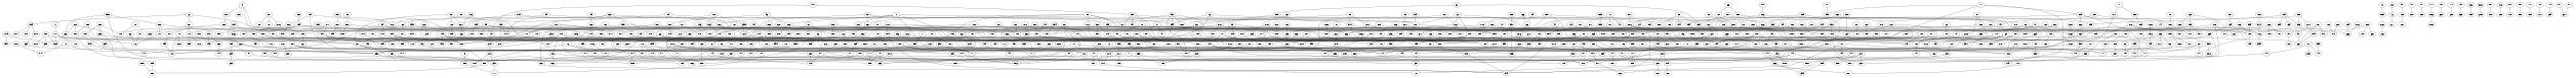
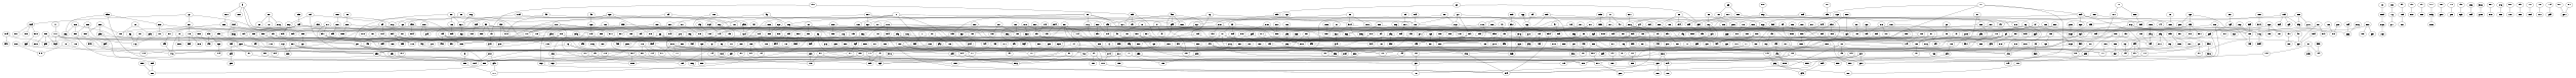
  graph {
    fontname="DejaVu Sans Mono"
    node [fontname="DejaVu Sans Mono"]
    edge [fontname="DejaVu Sans Mono"]
    1
    144
    360
    748
    663
    632
    751
    845
    850
    831
    2
    49
    732
    372
    737
    494
    474
    762
    886
    626
    574
    490
    3
    512
    777
    4
    136
    143
    186
    844
    413
    883
    333
    408
    455
    328
    451
    595
    493
    843
    379
-   683
+   683 [label=983]
    775
    708
    887
    750
    565
    783
    678
    573
    5
    250
    368
    461
    6
    876
    7
    418
    130
    741
    810
    9
    259
    872
    124
    473
    338
    809
    481
    441
    377
    579
    10
    17
    606
    459
    537
    425
    728
    524
    736
    687
    480
    820
    12
    546
    16
    710
    715
    191
    631
    787
    884
    879
    730
    638
    18
    863
    464
    361
    276
    208
    603
    405
    449
    610
    245
    656
    559
    867
    19
    412
    674
    550
    857
    498
    846
    20
    526
    654
    721
    597
    856
    21
    22
    746
    23
    261
    485
    760
    703
    807
    24
    814
    25
    138
    340
    749
    839
    564
    705
    739
    858
    804
    569
    640
    837
    26
    829
    676
    586
    27
    598
    159
    582
    363
    520
    801
    28
    602
    29
    446
    270
    314
    178
    355
    608
    735
    30
    434
    771
    32
    866
    456
    567
    607
    630
    776
    684
    754
    811
    33
    78
    316
    83
    583
    553
    627
    667
    35
    135
    590
    201
    734
    194
    865
    335
    621
    847
    778
    36
    381
    416
    40
    642
    688
    37
    205
    297
    644
    331
    753
    637
    38
    76
    677
    39
    466
    576
    668
    41
    785
    42
    823
    43
    100
    181
    745
    767
    463
    n231 [label=399]
    830
    853
    768
    44
    874
    45
    868
    46
    653
    699
    724
    712
    756
    47
    366
    94
    484
    407
    689
    816
    790
    48
    781
    236
    92
    254
    841
    633
    690
    50
    240
    204
    679
    253
    282
    292
    604
    618
    614
    51
    213
    587
    840
    52
    283
    650
    409
    295
    53
    364
    415
    864
    539
    54
    557
    55
    169
    871
    639
    812
    759
    56
    57
    233
    540
    501
    596
    58
    59
    793
    214
    475
    60
    311
    504
    61
    300
    367
    832
    62
    341
    824
    581
    779
    63
    151
    714
    209
    797
    64
    180
    509
    495
    799
    65
    88
    612
    348
    66
    521
    798
    373
    719
    861
    747
    813
    877
    680
    670
    67
    189
    227
    875
    817
    578
    742
    660
    880
    818
    69
    500
    855
    70
    401
    646
    71
    477
    352
    72
    513
    73
    795
    74
    108
    616
    634
    691
    827
    75
    545
    77
    79
    571
    522
    80
    224
    828
    81
    275
    248
    447
    82
    84
    489
    288
    682
    85
    764
    86
    87
    241
    693
    359
    800
    445
    601
    89
    90
    763
    91
    664
    93
    165
    95
    323
    398
    96
    281
    419
    349
    752
    97
    389
    878
    99
    210
    324
    101
    643
    278
    448
    102
    371
    103
    200
    497
    104
    881
    105
    671
    106
    706
    815
    851
    109
    111
    460
    202
    435
    112
    167
    424
    113
    129
    422
    114
    506
    825
    117
    718
    118
    290
    471
    662
    496
    848
    119
    428
    738
    120
    566
    207
    121
    698
    122
    318
    123
    766
    390
    126
    127
    575
    131
    132
    221
    599
    134
    137
    675
    365
    139
    140
    342
    482
    369
    142
    374
    438
    267
    426
    722
    145
    695
    147
    327
    860
    148
    156
    239
    350
    834
    149
    150
    175
    152
    528
    153
    155
    647
    157
    716
    870
    859
    158
    611
    160
    161
    503
    163
    308
    628
    384
    164
    622
    166
    168
    433
    454
    170
    443
    774
    171
    681
    173
    174
    176
    177
    266
    386
    796
    391
    821
    854
    179
    285
    515
    182
    183
    184
    185
    196
    709
    187
    188
    525
    782
    192
    726
    193
    819
    437
    197
    198
    560
    199
    499
    203
    265
    849
    694
    206
    486
    271
    211
    792
    561
    215
    806
    672
    216
    289
    217
    731
    218
    666
    665
    219
    594
    222
    591
    652
    223
    225
    228
    229
    852
    230
    304
    232
    234
    235
    468
    237
    238
    312
    580
    242
    243
    436
    246
    655
    247
    556
    251
    541
    740
    252
    404
    733
    256
    258
    723
    657
    260
    263
    264
    542
    702
    268
    269
    273
    274
    803
    417
    307
    277
    279
    284
    286
    293
    382
    294
    296
    802
    302
    303
    305
    439
    551
    720
    773
    306
    310
    313
    315
    317
    320
    321
    322
    605
    483
    629
    325
    356
    326
    673
    329
    330
    641
    332
    334
    534
    337
    440
    523
    343
    378
    458
    346
    393
    552
    784
    347
    351
    548
    353
    354
    507
    786
    357
    502
    826
    358
    362
    375
    427
    376
    585
    380
    692
    383
    387
    388
    772
    392
    835
    394
    400
    529
    469
    805
    402
    432
    403
    406
    410
    700
    411
    450
    414
    488
    420
    421
    423
    444
    429
    430
    600
    457
    635
    431
    442
    452
    570
    453
    462
    465
    873
    467
    470
    472
    780
    479
    609
    487
    505
    508
    510
    555
    577
    511
    516
    518
    519
    527
    624
    530
    533
    535
    836
    538
    547
    554
    584
    589
    592
    613
    617
    619
    623
    669
    685
    696
    707
    727
    729
    744
    755
    794
    1 -- 144
    144 -- 360
    144 -- 748
    144 -- 663
    144 -- 632
    663 -- 751
    663 -- 845
    663 -- 850
    632 -- 831
    751 -- 812
    831 -- 851
    2 -- 49
    2 -- 732
    2 -- 372
    732 -- 737
    372 -- 632
    372 -- 494
    372 -- 474
    372 -- 762
    494 -- 886
    494 -- 626
    494 -- 574
    474 -- 490
    574 -- 638
    3 -- 512
    512 -- 777
    4 -- 136
    4 -- 143
    4 -- 186
    4 -- 844
    4 -- 413
    4 -- 883
    136 -- 333
    136 -- 408
    186 -- 455
    186 -- 328
    186 -- 451
    413 -- 595
    413 -- 493
    333 -- 843
    333 -- 379
    408 -- 683
    455 -- 775
    455 -- 708
    328 -- 887
    328 -- 750
    451 -- 565
    595 -- 783
    595 -- 678
    493 -- 751
    493 -- 573
    379 -- 718
    708 -- 844
    565 -- 724
    678 -- 728
    5 -- 250
    250 -- 368
    368 -- 461
    6 -- 886
    6 -- 876
    7 -- 418
    7 -- 130
    130 -- 741
    741 -- 810
    9 -- 259
    9 -- 872
    9 -- 124
    9 -- 473
    124 -- 338
    473 -- 809
    473 -- 481
    338 -- 441
    338 -- 377
    481 -- 844
    481 -- 579
    441 -- 809
    377 -- 390
    579 -- 586
    579 -- 740
    10 -- 17
    10 -- 606
    10 -- 459
    17 -- 494
    17 -- 573
    17 -- 537
    17 -- 425
    17 -- 728
    459 -- 524
    537 -- 736
    425 -- 687
    425 -- 480
    425 -- 820
    736 -- 879
    687 -- 730
    12 -- 136
    12 -- 546
    16 -- 710
    16 -- 715
    16 -- 191
    191 -- 631
    631 -- 787
    631 -- 884
    18 -- 863
    18 -- 464
    18 -- 361
    18 -- 276
    18 -- 208
    464 -- 473
    464 -- 603
    361 -- 405
    276 -- 449
    208 -- 610
    208 -- 245
    603 -- 656
    405 -- 844
    405 -- 559
    449 -- 867
    245 -- 741
    559 -- 853
    19 -- 412
    19 -- 674
    19 -- 550
    19 -- 857
    412 -- 498
    550 -- 846
    20 -- 546
    20 -- 526
    20 -- 654
    526 -- 721
    526 -- 597
    654 -- 856
    21 -- 418
    22 -- 746
    23 -- 883
    23 -- 261
    261 -- 485
    261 -- 760
    485 -- 703
    760 -- 831
    760 -- 807
    807 -- 883
    24 -- 656
    24 -- 814
    25 -- 138
    25 -- 340
    25 -- 749
    138 -- 839
    340 -- 564
    340 -- 705
    340 -- 739
    749 -- 858
    749 -- 804
    564 -- 569
    564 -- 640
    705 -- 837
    569 -- 632
    569 -- 874
    26 -- 777
    26 -- 829
    26 -- 676
    26 -- 586
    676 -- 741
    27 -- 783
    27 -- 598
    27 -- 159
    27 -- 582
    159 -- 464
    159 -- 363
    159 -- 520
    159 -- 801
    28 -- 721
    28 -- 602
    29 -- 446
    29 -- 270
    29 -- 314
    29 -- 178
    29 -- 355
    446 -- 608
    270 -- 804
    314 -- 425
    178 -- 735
    30 -- 434
    30 -- 771
    771 -- 879
    32 -- 866
    32 -- 456
    456 -- 567
    456 -- 607
    456 -- 630
    567 -- 776
    607 -- 684
    607 -- 754
    630 -- 811
    684 -- 689
    684 -- 816
    811 -- 815
    33 -- 78
    33 -- 316
    33 -- 83
    316 -- 583
    83 -- 553
    583 -- 627
    553 -- 667
    627 -- 830
    627 -- 764
    627 -- 738
    35 -- 135
    35 -- 590
    35 -- 201
    135 -- 837
    135 -- 734
    135 -- 194
    590 -- 865
    201 -- 335
    201 -- 621
    194 -- 847
    335 -- 574
    621 -- 778
    36 -- 381
    36 -- 416
    36 -- 40
    40 -- 642
    642 -- 688
    688 -- 857
    37 -- 732
    37 -- 205
    37 -- 297
    205 -- 644
    205 -- 331
    644 -- 856
    644 -- 753
    331 -- 637
    637 -- 787
    38 -- 76
    76 -- 677
    39 -- 466
    466 -- 576
    576 -- 668
    668 -- 865
    41 -- 785
    42 -- 823
    43 -- 474
    43 -- 100
    43 -- 181
    100 -- 745
    100 -- 767
    100 -- 463
    181 -- n231
    745 -- 830
    463 -- 853
    463 -- 768
    830 -- 843
    830 -- 853
    830 -- 861
    44 -- 886
    44 -- 874
    45 -- 416
    45 -- 868
    46 -- 565
    46 -- 653
    46 -- 699
    699 -- 858
    699 -- 712
    712 -- 756
    756 -- 811
    47 -- 366
    47 -- 94
    47 -- 484
    366 -- 684
    94 -- 407
    484 -- 879
    484 -- 603
    407 -- 606
    407 -- 790
    48 -- 781
    48 -- 236
    48 -- 92
    236 -- 254
    92 -- 201
    92 -- 841
    92 -- 633
    633 -- 690
    690 -- 771
    50 -- 858
    50 -- 366
    50 -- 240
    50 -- 204
    50 -- 679
    50 -- 253
    240 -- 282
    240 -- 292
    204 -- 604
    282 -- 626
    282 -- 618
    604 -- 614
    618 -- 785
    614 -- 710
    614 -- 694
    51 -- 213
    213 -- 259
    213 -- 355
    213 -- 587
    587 -- 642
    587 -- 840
    52 -- 283
    52 -- 650
    52 -- 409
    283 -- 295
    53 -- 735
    53 -- 790
    53 -- 364
    53 -- 415
    364 -- 864
    415 -- 539
    539 -- 569
    54 -- 557
    55 -- 169
    169 -- 871
    169 -- 639
    639 -- 812
    639 -- 759
    56 -- 746
    57 -- 846
    57 -- 233
    233 -- 331
    233 -- 540
    233 -- 501
    540 -- 596
    596 -- 837
    596 -- 652
    58 -- 586
    59 -- 793
    59 -- 214
    214 -- 366
    214 -- 475
    60 -- 626
    60 -- 297
    60 -- 311
    60 -- 504
    61 -- 650
    61 -- 300
    300 -- 340
    300 -- 367
    367 -- 451
    367 -- 832
    62 -- 341
    62 -- 824
    62 -- 581
    341 -- 779
    581 -- 637
    63 -- 151
    63 -- 714
    151 -- 209
    151 -- 797
    209 -- 295
    64 -- 413
    64 -- 261
    64 -- 180
    64 -- 509
    180 -- 573
    180 -- 463
    180 -- 495
    509 -- 879
    495 -- 799
    799 -- 853
    65 -- 88
    88 -- 612
    88 -- 348
    66 -- 830
    66 -- 521
    66 -- 798
    66 -- 373
    66 -- 719
    373 -- 747
    373 -- 813
    373 -- 877
    373 -- 680
    373 -- 670
    670 -- 771
    67 -- 567
    67 -- 189
    67 -- 227
    189 -- 875
    189 -- 817
    189 -- 578
    227 -- 742
    578 -- 660
    742 -- 809
    742 -- 880
    742 -- 818
    660 -- 782
    69 -- 500
    69 -- 855
    500 -- 840
    70 -- 401
    401 -- 678
    401 -- 612
    401 -- 646
    71 -- 477
    71 -- 352
    477 -- 689
    352 -- 520
    72 -- 776
    72 -- 205
    72 -- 513
    73 -- 879
    73 -- 416
    73 -- 795
    74 -- 883
    74 -- 108
    108 -- 616
    108 -- 634
    616 -- 691
    616 -- 827
    75 -- 776
    75 -- 545
    77 -- 751
    77 -- 637
    79 -- 571
    79 -- 522
    80 -- 224
    224 -- 839
    224 -- 828
    81 -- 275
    81 -- 248
    248 -- 447
    82 -- 712
    84 -- 489
    84 -- 288
    84 -- 682
    288 -- 841
    85 -- 416
    85 -- 764
    86 -- 876
    86 -- 730
    87 -- 241
    87 -- 693
    87 -- 359
    241 -- 800
    241 -- 445
    693 -- 732
    445 -- 601
    601 -- 722
    89 -- 754
    90 -- 699
    90 -- 763
    763 -- 776
    91 -- 664
    93 -- 165
    165 -- 240
    95 -- 883
    95 -- 573
    95 -- 699
    95 -- 323
    95 -- 398
    398 -- 540
    398 -- 828
    96 -- 186
    96 -- 281
    281 -- 419
    281 -- 349
    419 -- 752
    97 -- 576
    97 -- 389
    389 -- 878
    99 -- 210
    210 -- 324
    101 -- 643
    101 -- 278
    278 -- 448
    102 -- 371
    103 -- 204
    103 -- 200
    200 -- 783
    200 -- 464
    200 -- 283
    200 -- 497
    104 -- 881
    105 -- 441
    105 -- 671
    106 -- 130
    106 -- 756
    106 -- 706
    706 -- 831
    109 -- 858
    109 -- 793
    109 -- 504
    109 -- 643
    111 -- 460
    111 -- 202
    202 -- 767
    202 -- 295
    202 -- 435
    435 -- 705
    435 -- 522
    112 -- 634
    112 -- 359
    112 -- 167
    112 -- 424
    113 -- 129
    113 -- 422
    129 -- 537
    422 -- 449
    422 -- 680
    114 -- 506
    506 -- 825
    117 -- 333
    118 -- 759
    118 -- 290
    118 -- 471
    118 -- 662
    290 -- 496
    662 -- 670
    496 -- 848
    119 -- 428
    428 -- 627
    120 -- 667
    120 -- 566
    120 -- 207
    207 -- 809
    207 -- 495
    121 -- 419
    121 -- 698
    122 -- 360
    122 -- 608
    122 -- 664
    122 -- 318
    123 -- 831
    123 -- 335
    123 -- 766
    390 -- 776
    126 -- 485
    127 -- 401
    127 -- 575
    131 -- 603
    132 -- 539
    132 -- 221
    221 -- 599
    134 -- 768
    137 -- 675
    137 -- 365
    675 -- 732
    365 -- 736
    365 -- 801
    139 -- 485
    140 -- 342
    140 -- 482
    342 -- 844
    342 -- 369
    482 -- 756
    142 -- 441
    142 -- 553
    142 -- 374
    142 -- 438
    142 -- 267
    142 -- 426
    374 -- 559
    438 -- 840
    267 -- 879
    426 -- 861
    426 -- 722
    145 -- 475
    145 -- 695
    695 -- 760
    147 -- 327
    327 -- 778
    327 -- 860
    148 -- 745
    148 -- 236
    148 -- 156
    148 -- 239
    156 -- 447
    239 -- 787
    239 -- 350
    350 -- 834
    149 -- 760
    149 -- 364
    150 -- 811
    150 -- 557
    150 -- 209
    150 -- 175
    175 -- 446
    175 -- 495
    152 -- 671
    152 -- 528
    153 -- 887
    155 -- 455
    155 -- 749
    155 -- 647
    157 -- 664
    157 -- 716
    157 -- 870
    716 -- 859
    158 -- 611
    160 -- 449
    160 -- 348
    161 -- 413
    161 -- 275
    161 -- 278
    161 -- 503
    503 -- 663
    163 -- 824
    163 -- 308
    163 -- 628
    308 -- 587
    308 -- 571
    308 -- 599
    308 -- 384
    628 -- 647
    164 -- 622
    166 -- 466
    168 -- 422
    168 -- 433
    168 -- 454
    170 -- 775
    170 -- 521
    170 -- 764
    170 -- 443
    443 -- 774
    171 -- 681
    173 -- 632
    173 -- 643
    173 -- 448
    173 -- 369
    173 -- 834
    174 -- 754
    174 -- 201
    176 -- 364
    177 -- 650
    177 -- 266
    177 -- 386
    266 -- 831
    266 -- 379
    266 -- 631
    386 -- 575
    386 -- 796
    386 -- 391
    796 -- 821
    391 -- 821
    391 -- 854
    179 -- 855
    179 -- 285
    285 -- 515
    182 -- 871
    183 -- 674
    183 -- 509
    184 -- 598
    185 -- 196
    196 -- 709
    187 -- 590
    187 -- 764
    188 -- 781
    188 -- 525
    525 -- 732
    782 -- 860
    192 -- 726
    726 -- 837
    193 -- 485
    193 -- 819
    193 -- 437
    437 -- 775
    197 -- 632
    198 -- 560
    199 -- 801
    199 -- 341
    199 -- 499
    203 -- 498
    203 -- 621
    203 -- 265
    265 -- 849
    694 -- 777
    206 -- 504
    206 -- 486
    206 -- 271
    271 -- 867
    211 -- 724
    211 -- 792
    211 -- 561
    215 -- 653
    215 -- 806
    215 -- 672
    216 -- 289
    217 -- 451
    217 -- 731
    218 -- 796
    218 -- 666
    218 -- 665
    219 -- 608
    219 -- 594
    222 -- 540
    222 -- 860
    222 -- 591
    652 -- 841
    223 -- 867
    225 -- 821
    228 -- 709
    229 -- 800
    229 -- 792
    229 -- 852
    230 -- 304
    304 -- 865
    304 -- 401
    232 -- 498
    234 -- 858
    234 -- 679
    235 -- 311
    235 -- 468
    237 -- 688
    237 -- 365
    237 -- 709
    238 -- 746
    238 -- 312
    312 -- 775
    312 -- 580
    580 -- 851
    242 -- 846
    242 -- 460
    243 -- 706
    243 -- 312
    243 -- 436
    246 -- 646
    246 -- 655
    247 -- 759
    247 -- 509
    247 -- 556
    251 -- 525
    251 -- 541
    251 -- 740
    252 -- 712
    252 -- 404
    404 -- 733
    256 -- 674
    258 -- 404
    258 -- 723
    258 -- 657
    260 -- 749
    263 -- 656
    264 -- 542
    542 -- 557
    542 -- 792
    542 -- 702
    268 -- 537
    269 -- 887
    269 -- 282
    273 -- 416
    274 -- 412
    274 -- 803
    274 -- 417
    274 -- 307
    417 -- 746
    307 -- 775
    307 -- 381
    307 -- 793
    277 -- 386
    279 -- 413
    284 -- 361
    284 -- 747
    284 -- 398
    286 -- 715
    293 -- 843
    293 -- 436
    293 -- 382
    382 -- 503
    382 -- 417
    294 -- 490
    296 -- 656
    296 -- 821
    296 -- 802
    302 -- 379
    303 -- 489
    305 -- 439
    439 -- 602
    439 -- 599
    439 -- 852
    439 -- 551
    439 -- 720
    551 -- 627
    551 -- 581
    720 -- 773
    306 -- 463
    306 -- 448
    310 -- 708
    310 -- 590
    313 -- 574
    313 -- 582
    313 -- 841
    315 -- 441
    315 -- 596
    315 -- 852
    317 -- 482
    320 -- 887
    320 -- 366
    321 -- 501
    322 -- 721
    322 -- 605
    322 -- 483
    605 -- 798
    605 -- 861
    483 -- 629
    325 -- 356
    356 -- 456
    356 -- 716
    326 -- 673
    329 -- 691
    330 -- 832
    330 -- 655
    330 -- 803
    330 -- 641
    332 -- 767
    332 -- 350
    334 -- 728
    334 -- 534
    534 -- 736
    534 -- 715
    337 -- 481
    337 -- 586
    337 -- 771
    337 -- 440
    440 -- 821
    440 -- 523
    523 -- 670
    343 -- 606
    343 -- 528
    343 -- 378
    378 -- 719
    378 -- 458
    346 -- 741
    346 -- 716
    346 -- 393
    393 -- 552
    393 -- 784
    552 -- 801
    347 -- 813
    351 -- 548
    353 -- 782
    354 -- 460
    354 -- 507
    354 -- 786
    507 -- 762
    507 -- 860
    786 -- 803
    357 -- 502
    502 -- 774
    502 -- 826
    358 -- 851
    362 -- 455
    362 -- 724
    375 -- 739
    375 -- 496
    375 -- 427
    376 -- 585
    380 -- 790
    380 -- 692
    383 -- 683
    387 -- 595
    387 -- 449
    388 -- 772
    392 -- 835
    394 -- 845
    400 -- 806
    400 -- 529
    400 -- 469
    400 -- 805
    805 -- 863
    402 -- 432
    432 -- 774
    403 -- 814
    403 -- 742
    406 -- 475
    410 -- 606
    410 -- 700
    411 -- 450
    414 -- 488
    488 -- 741
    420 -- 509
    420 -- 541
    421 -- 451
    423 -- 444
    429 -- 666
    430 -- 600
    430 -- 457
    600 -- 635
    457 -- 710
    431 -- 823
    431 -- 797
    442 -- 541
    452 -- 570
    570 -- 716
    453 -- 759
    462 -- 739
    465 -- 866
    465 -- 873
    467 -- 499
    470 -- 507
    472 -- 581
    472 -- 877
    472 -- 780
    479 -- 609
    487 -- 762
    505 -- 508
    508 -- 510
    510 -- 606
    510 -- 759
    510 -- 555
    510 -- 577
    555 -- 886
    511 -- 528
    516 -- 666
    518 -- 545
    519 -- 664
    527 -- 624
    530 -- 813
    533 -- 557
    535 -- 595
    535 -- 836
    538 -- 831
    547 -- 624
    554 -- 632
    554 -- 730
    554 -- 874
    554 -- 622
    584 -- 766
    584 -- 692
    589 -- 828
    589 -- 805
    592 -- 728
    613 -- 871
    617 -- 631
    617 -- 638
    617 -- 634
    619 -- 807
    619 -- 821
    623 -- 863
    669 -- 692
    685 -- 690
    696 -- 844
    707 -- 760
    727 -- 886
    727 -- 774
    729 -- 778
    744 -- 827
    755 -- 810
    755 -- 786
    794 -- 810
    794 -- 860
  }
